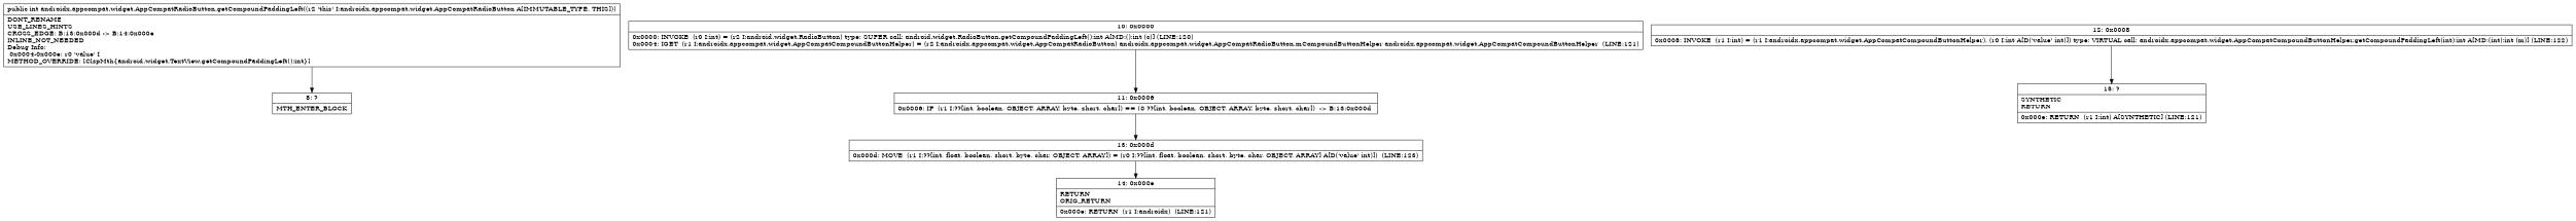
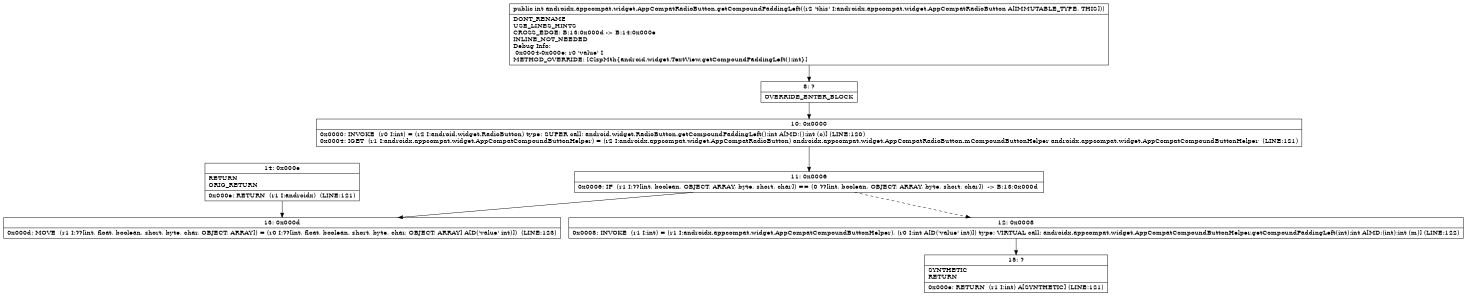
  digraph {
    node [shape=record]
-   n1 [label="{8\:\ ?|MTH_ENTER_BLOCK\l}"]
+   n1 [label="{8\:\ ?|OVERRIDE_ENTER_BLOCK\l}"]
    n2 [label="{10\:\ 0x0000|0x0000: INVOKE  (r0 I:int) = (r2 I:android.widget.RadioButton) type: SUPER call: android.widget.RadioButton.getCompoundPaddingLeft():int A[MD:():int (c)] (LINE:120)\l0x0004: IGET  (r1 I:androidx.appcompat.widget.AppCompatCompoundButtonHelper) = (r2 I:androidx.appcompat.widget.AppCompatRadioButton) androidx.appcompat.widget.AppCompatRadioButton.mCompoundButtonHelper androidx.appcompat.widget.AppCompatCompoundButtonHelper  (LINE:121)\l}"]
    n3 [label="{11\:\ 0x0006|0x0006: IF  (r1 I:??[int, boolean, OBJECT, ARRAY, byte, short, char]) == (0 ??[int, boolean, OBJECT, ARRAY, byte, short, char])  \-\> B:13:0x000d \l}"]
    n4 [label="{12\:\ 0x0008|0x0008: INVOKE  (r1 I:int) = (r1 I:androidx.appcompat.widget.AppCompatCompoundButtonHelper), (r0 I:int A[D('value' int)]) type: VIRTUAL call: androidx.appcompat.widget.AppCompatCompoundButtonHelper.getCompoundPaddingLeft(int):int A[MD:(int):int (m)] (LINE:122)\l}"]
    n5 [label="{13\:\ 0x000d|0x000d: MOVE  (r1 I:??[int, float, boolean, short, byte, char, OBJECT, ARRAY]) = (r0 I:??[int, float, boolean, short, byte, char, OBJECT, ARRAY] A[D('value' int)])  (LINE:123)\l}"]
    n6 [label="{15\:\ ?|SYNTHETIC\lRETURN\l|0x000e: RETURN  (r1 I:int) A[SYNTHETIC] (LINE:121)\l}"]
    n7 [label="{14\:\ 0x000e|RETURN\lORIG_RETURN\l|0x000e: RETURN  (r1 I:androidx)  (LINE:121)\l}"]
    n8 [label="{public int androidx.appcompat.widget.AppCompatRadioButton.getCompoundPaddingLeft((r2 'this' I:androidx.appcompat.widget.AppCompatRadioButton A[IMMUTABLE_TYPE, THIS]))  | DONT_RENAME\lUSE_LINES_HINTS\lCROSS_EDGE: B:13:0x000d \-\> B:14:0x000e\lINLINE_NOT_NEEDED\lDebug Info:\l  0x0004\-0x000e: r0 'value' I\lMETHOD_OVERRIDE: [ClspMth\{android.widget.TextView.getCompoundPaddingLeft():int\}]\l}"]
+   n1 -> n2
    n2 -> n3
+   n3 -> n4 [style=dashed]
    n3 -> n5
    n4 -> n6
-   n5 -> n7
+   n7 -> n5
    n8 -> n1
  }
